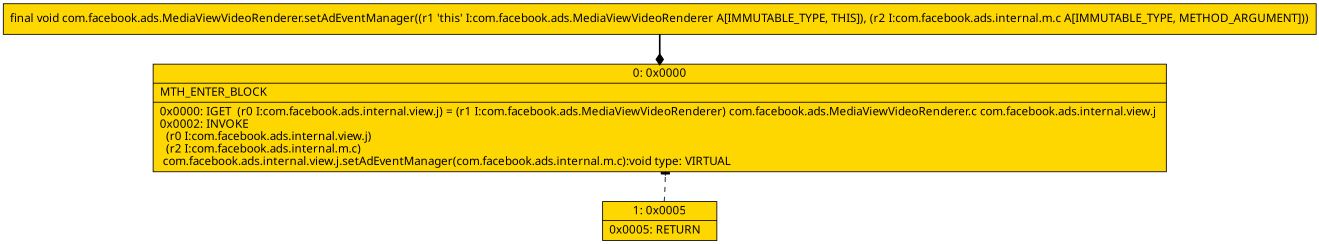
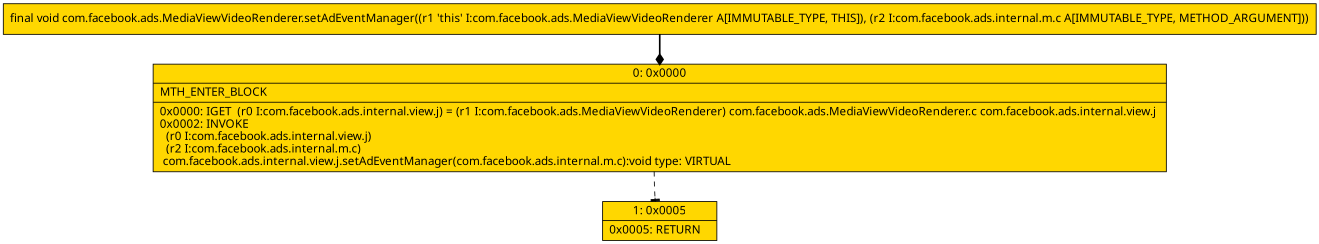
  digraph {
    fontname="Noto Sans"
    node [shape=record style=filled fillcolor=gold fontname="Noto Sans"]
    edge [fontname="Noto Sans"]
    n1 [label="{0\:\ 0x0000|MTH_ENTER_BLOCK\l|0x0000: IGET  (r0 I:com.facebook.ads.internal.view.j) = (r1 I:com.facebook.ads.MediaViewVideoRenderer) com.facebook.ads.MediaViewVideoRenderer.c com.facebook.ads.internal.view.j \l0x0002: INVOKE  \l  (r0 I:com.facebook.ads.internal.view.j)\l  (r2 I:com.facebook.ads.internal.m.c)\l com.facebook.ads.internal.view.j.setAdEventManager(com.facebook.ads.internal.m.c):void type: VIRTUAL \l}"]
    n2 [label="{1\:\ 0x0005|0x0005: RETURN   \l}"]
    n3 [label="{final void com.facebook.ads.MediaViewVideoRenderer.setAdEventManager((r1 'this' I:com.facebook.ads.MediaViewVideoRenderer A[IMMUTABLE_TYPE, THIS]), (r2 I:com.facebook.ads.internal.m.c A[IMMUTABLE_TYPE, METHOD_ARGUMENT])) }"]
-   n2 -> n1 [style=dashed arrowhead=tee]
+   n1 -> n2 [style=dashed arrowhead=tee]
    n3 -> n1 [style=bold arrowhead=diamond]
  }
